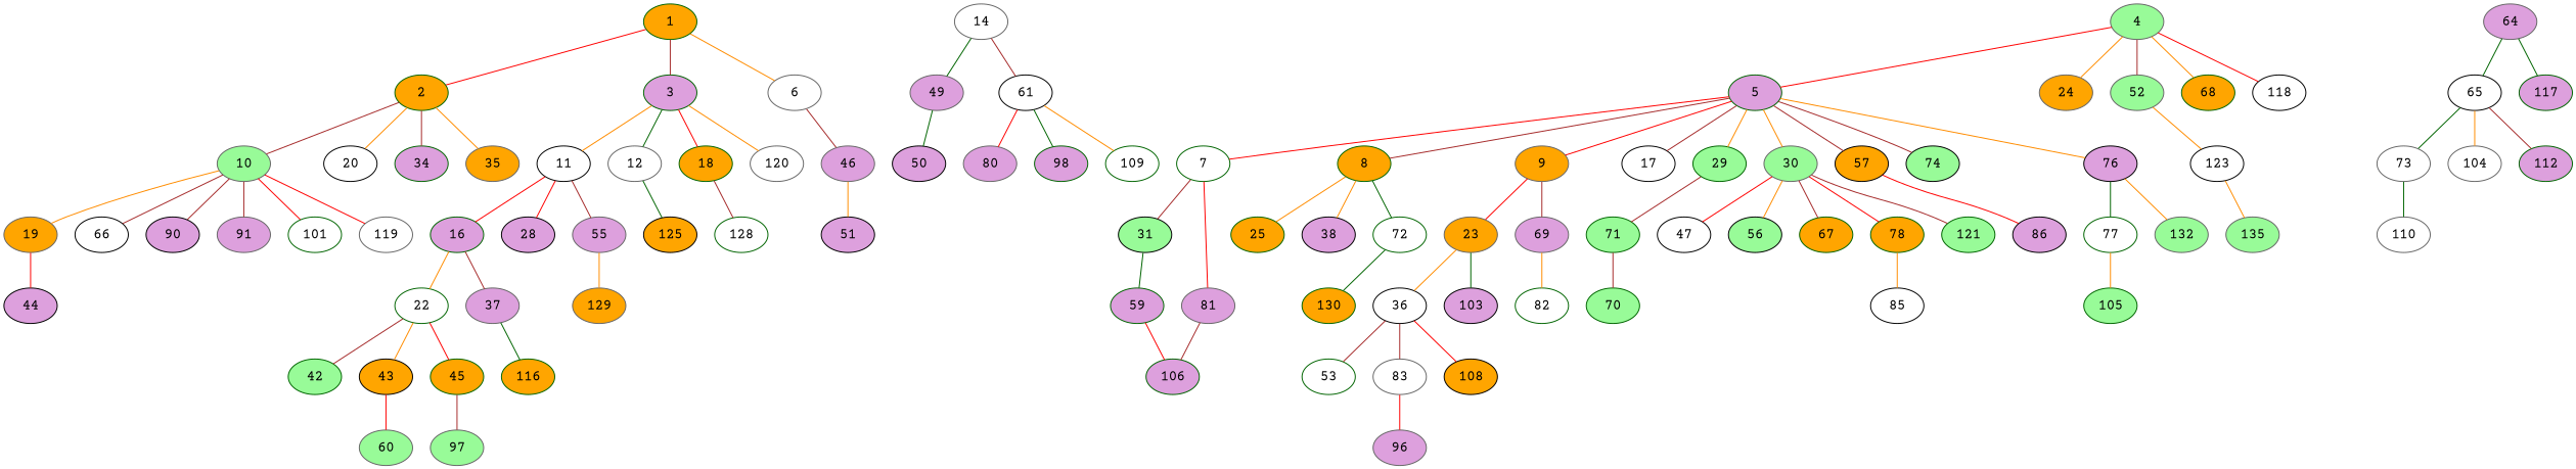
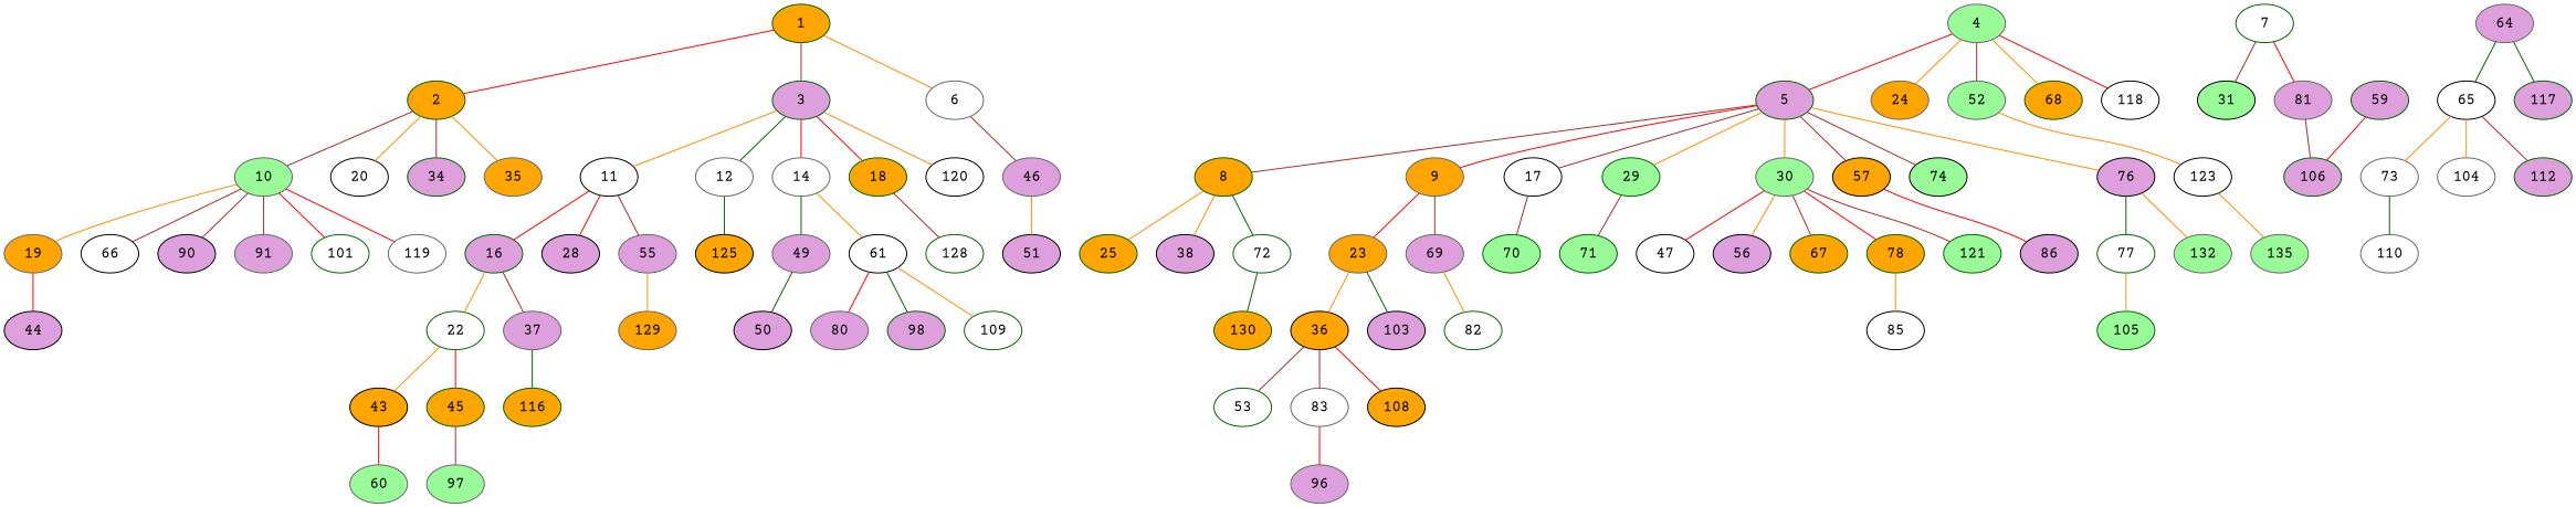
  graph {
    fontname="Courier Prime"
    node [color=darkgreen fillcolor=plum fontname="Courier Prime" style=filled]
    edge [color=brown fontname="Courier Prime"]
    1 [fillcolor=orange super="+13"]
    2 [fillcolor=orange super="+79"]
    3 [super="+33"]
    6 [color=gray40 fillcolor=white super="+134"]
    10 [color=gray40 fillcolor=palegreen super="+41"]
    20 [color=black fillcolor=white]
    34 [super="+88"]
    35 [color=gray40 fillcolor=orange super="+99"]
    11 [color=black fillcolor=white super="+15"]
    12 [color=gray40 fillcolor=white super="+87"]
    14 [color=gray40 fillcolor=white]
    18 [fillcolor=orange super="+113"]
-   120 [color=gray40 fillcolor=white]
+   120 [color=black fillcolor=white]
    4 [color=gray40 fillcolor=palegreen super="+40"]
    5 [super="+21"]
    24 [color=gray40 fillcolor=orange]
    52 [color=gray40 fillcolor=palegreen]
    68 [fillcolor=orange]
    118 [color=black fillcolor=white]
    46 [color=gray40 super="+58"]
    19 [color=gray40 fillcolor=orange super="+92"]
    66 [color=black fillcolor=white]
    90 [color=black]
    91 [color=gray40]
    101 [fillcolor=white]
    119 [color=gray40 fillcolor=white]
    16 [super="+32"]
    28 [color=black]
    55 [color=gray40 super="+100"]
    125 [color=black fillcolor=orange]
    49 [color=gray40 super="+54"]
    61 [color=black fillcolor=white super="+89"]
    128 [fillcolor=white super="+137"]
    7 [fillcolor=white]
    8 [fillcolor=orange super="+63"]
    9 [color=gray40 fillcolor=orange]
    17 [color=black fillcolor=white]
    29 [fillcolor=palegreen super="+122"]
    30 [color=gray40 fillcolor=palegreen super="+48"]
    57 [color=black fillcolor=orange]
    74 [color=black fillcolor=palegreen]
    76 [color=black super="+94"]
    123 [color=black fillcolor=white super="+124"]
    31 [color=black fillcolor=palegreen super="+62"]
    81 [color=gray40]
    25 [fillcolor=orange super="+27"]
    38 [color=black]
    72 [fillcolor=white]
    23 [color=gray40 fillcolor=orange super="+126"]
    69 [color=gray40 super="+84"]
    70 [fillcolor=palegreen super="+93"]
    71 [fillcolor=palegreen]
    47 [color=black fillcolor=white]
-   56 [color=black fillcolor=palegreen]
+   56 [color=black]
    67 [fillcolor=orange]
    78 [fillcolor=orange super="+102"]
    121 [fillcolor=palegreen super="+133"]
    86 [color=black super="+115"]
    77 [fillcolor=white]
    132 [color=gray40 fillcolor=palegreen]
    51 [color=black]
    59 [super="+114"]
    106
    130 [fillcolor=orange super="+136"]
-   36 [color=black fillcolor=white super="+39"]
+   36 [color=black fillcolor=orange super="+39"]
    103 [color=black super="+111"]
    82 [fillcolor=white]
    44 [color=black]
    22 [fillcolor=white super="+26"]
    37 [color=gray40 super="+107"]
    129 [color=gray40 fillcolor=orange]
    50 [color=black]
    80 [color=gray40]
    98
    109 [fillcolor=white]
-   42 [fillcolor=palegreen]
    43 [color=black fillcolor=orange super="+127"]
    45 [fillcolor=orange]
    116 [fillcolor=orange]
    60 [color=gray40 fillcolor=palegreen super="+95"]
    97 [color=gray40 fillcolor=palegreen]
    53 [fillcolor=white]
    83 [color=gray40 fillcolor=white]
    108 [color=black fillcolor=orange]
    85 [color=black fillcolor=white]
    96 [color=gray40]
    135 [color=gray40 fillcolor=palegreen]
    64 [color=gray40 super="+75"]
    65 [color=black fillcolor=white]
    117
    73 [color=gray40 fillcolor=white]
    104 [color=gray40 fillcolor=white]
    112
    110 [color=gray40 fillcolor=white]
    105 [fillcolor=palegreen]
    1 -- 2 [color=red]
    1 -- 3
    1 -- 6 [color=darkorange]
    2 -- 10
    2 -- 20 [color=darkorange]
    2 -- 34
    2 -- 35 [color=darkorange]
    3 -- 11 [color=darkorange]
    3 -- 12 [color=darkgreen]
+   3 -- 14 [color=red]
    3 -- 18 [color=red]
    3 -- 120 [color=darkorange]
    6 -- 46
    10 -- 19 [color=darkorange]
    10 -- 66
    10 -- 90
    10 -- 91
    10 -- 101 [color=red]
    10 -- 119 [color=red]
    11 -- 16 [color=red]
    11 -- 28 [color=red]
    11 -- 55
    12 -- 125 [color=darkgreen]
    14 -- 49 [color=darkgreen]
-   14 -- 61
+   14 -- 61 [color=darkorange]
    18 -- 128
    4 -- 5 [color=red]
    4 -- 24 [color=darkorange]
    4 -- 52
    4 -- 68 [color=darkorange]
    4 -- 118 [color=red]
-   5 -- 7 [color=red]
    5 -- 8
    5 -- 9 [color=red]
    5 -- 17
    5 -- 29 [color=darkorange]
    5 -- 30 [color=darkorange]
    5 -- 57
    5 -- 74
    5 -- 76 [color=darkorange]
    52 -- 123 [color=darkorange]
    46 -- 51 [color=darkorange]
    19 -- 44 [color=red]
    16 -- 22 [color=darkorange]
    16 -- 37
    55 -- 129 [color=darkorange]
    49 -- 50 [color=darkgreen]
    61 -- 80 [color=red]
    61 -- 98 [color=darkgreen]
    61 -- 109 [color=darkorange]
    7 -- 31
    7 -- 81 [color=red]
    8 -- 25 [color=darkorange]
    8 -- 38 [color=darkorange]
    8 -- 72 [color=darkgreen]
    9 -- 23 [color=red]
    9 -- 69
-   71 -- 70
+   17 -- 70
    29 -- 71
    30 -- 47 [color=red]
    30 -- 56 [color=darkorange]
    30 -- 67
    30 -- 78 [color=red]
    30 -- 121
    57 -- 86 [color=red]
    76 -- 77 [color=darkgreen]
    76 -- 132 [color=darkorange]
    123 -- 135 [color=darkorange]
-   31 -- 59 [color=darkgreen]
    81 -- 106
    72 -- 130 [color=darkgreen]
    23 -- 36 [color=darkorange]
    23 -- 103 [color=darkgreen]
    69 -- 82 [color=darkorange]
    78 -- 85 [color=darkorange]
    77 -- 105 [color=darkorange]
    59 -- 106 [color=red]
    36 -- 53
    36 -- 83
    36 -- 108 [color=red]
-   22 -- 42
    22 -- 43 [color=darkorange]
    22 -- 45 [color=red]
    37 -- 116 [color=darkgreen]
    43 -- 60 [color=red]
    45 -- 97
    83 -- 96 [color=red]
    64 -- 65 [color=darkgreen]
    64 -- 117 [color=darkgreen]
-   65 -- 73 [color=darkgreen]
+   65 -- 73 [color=darkorange]
    65 -- 104 [color=darkorange]
    65 -- 112
    73 -- 110 [color=darkgreen]
  }
